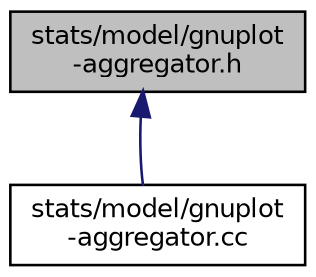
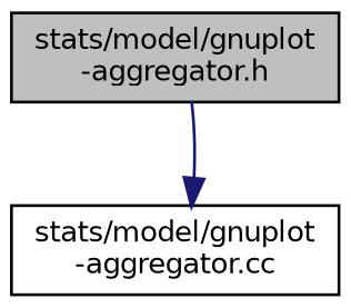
  digraph {
    node [color=black fontname=Helvetica fontsize=10 shape=record style=filled]
    n1 [fillcolor=grey75 fontcolor=black height=0.2 label="stats/model/gnuplot\l-aggregator.h" width=0.4]
    n2 [fillcolor=white height=0.2 label="stats/model/gnuplot\l-aggregator.cc" width=0.4]
-   n1 -> n2 [color=midnightblue dir=back fontname=Helvetica fontsize=10 labelfontname=Helvetica labelfontsize=10 style=solid]
+   n2 -> n1 [color=midnightblue dir=back fontname=Helvetica fontsize=10 labelfontname=Helvetica labelfontsize=10 style=solid]
  }
